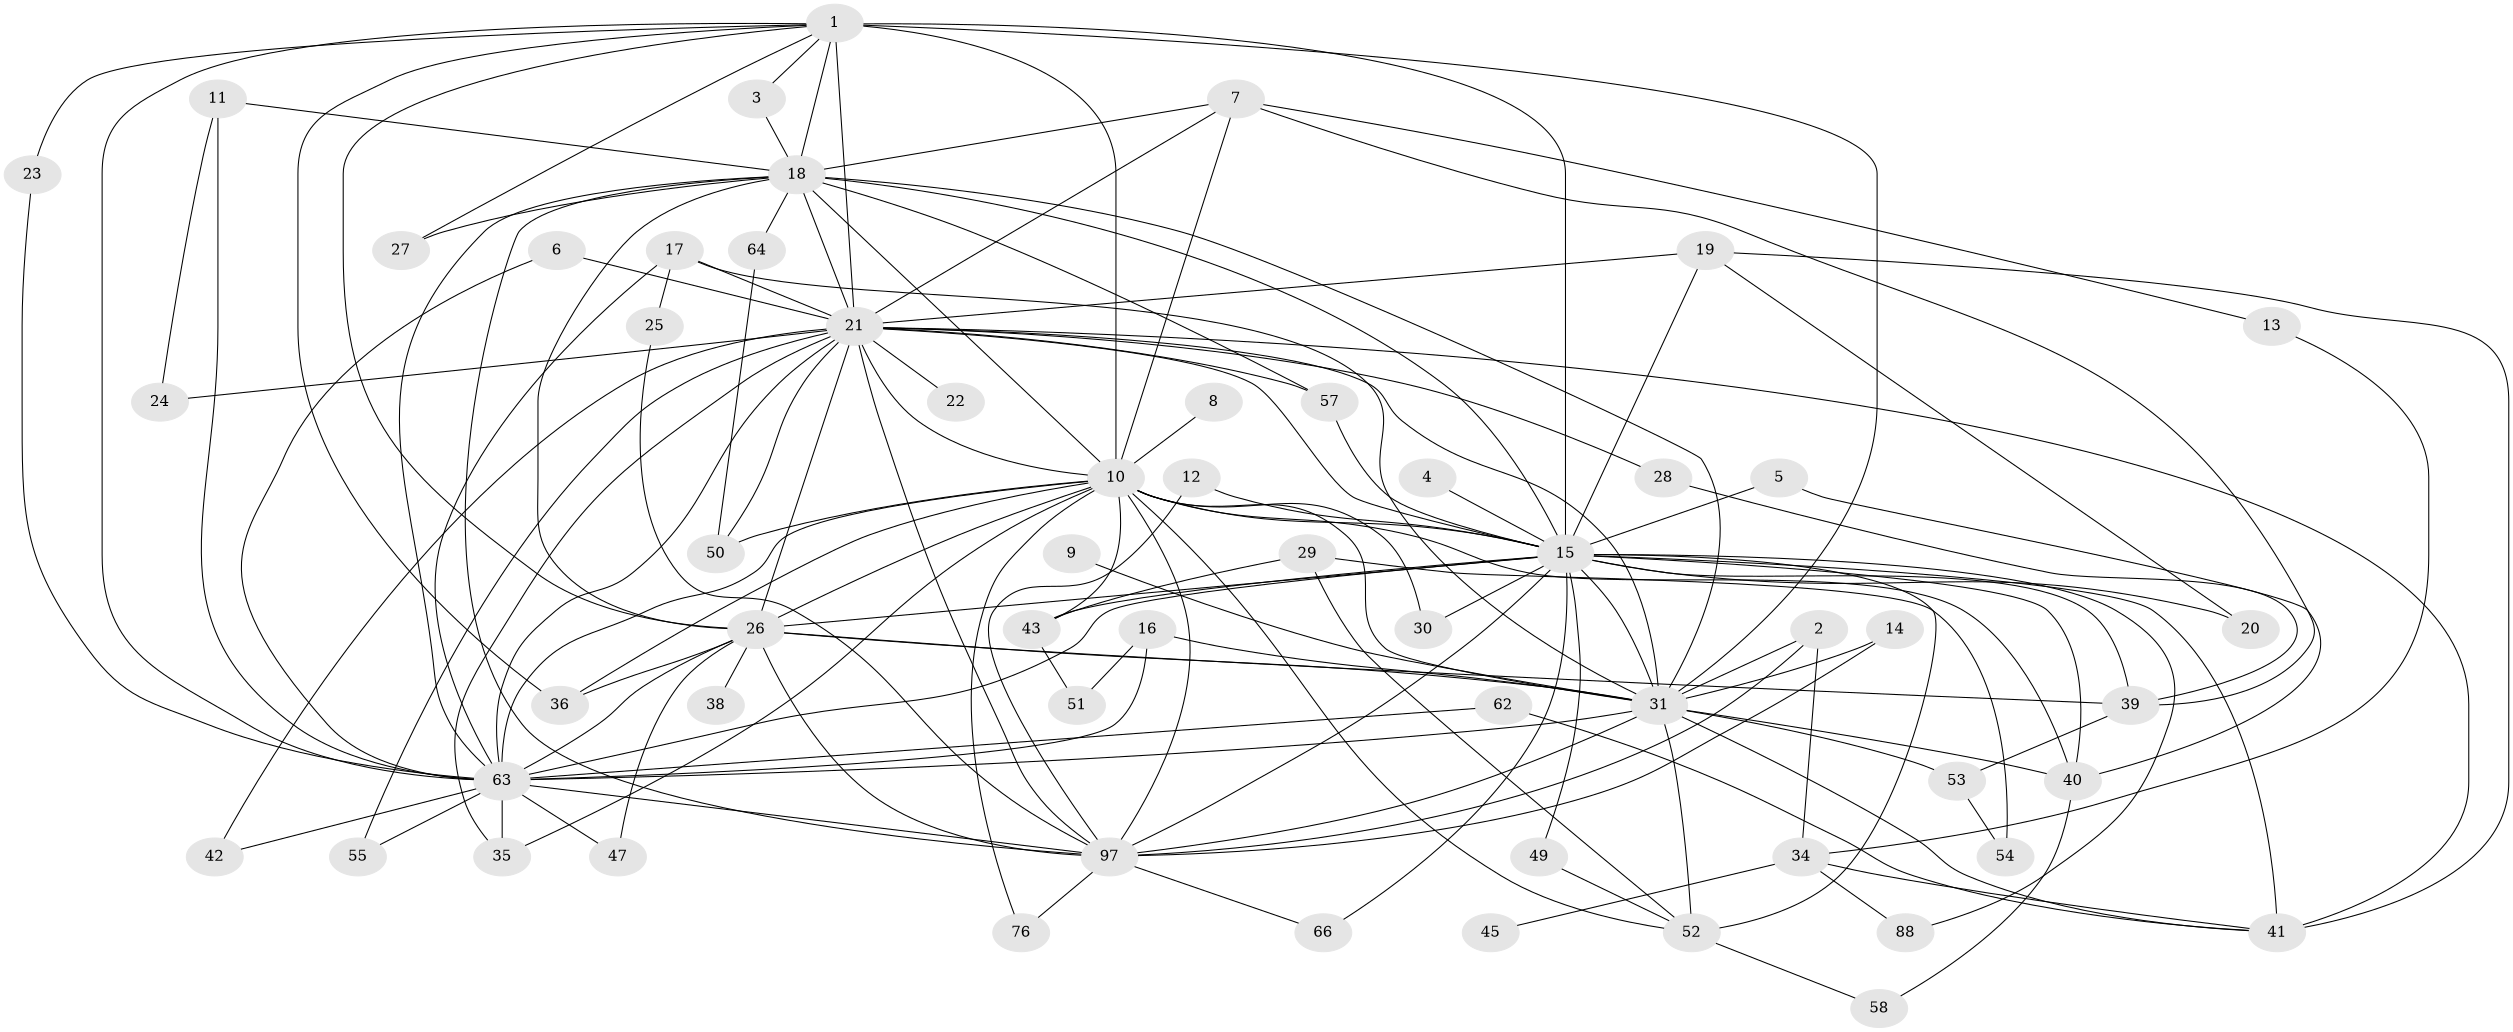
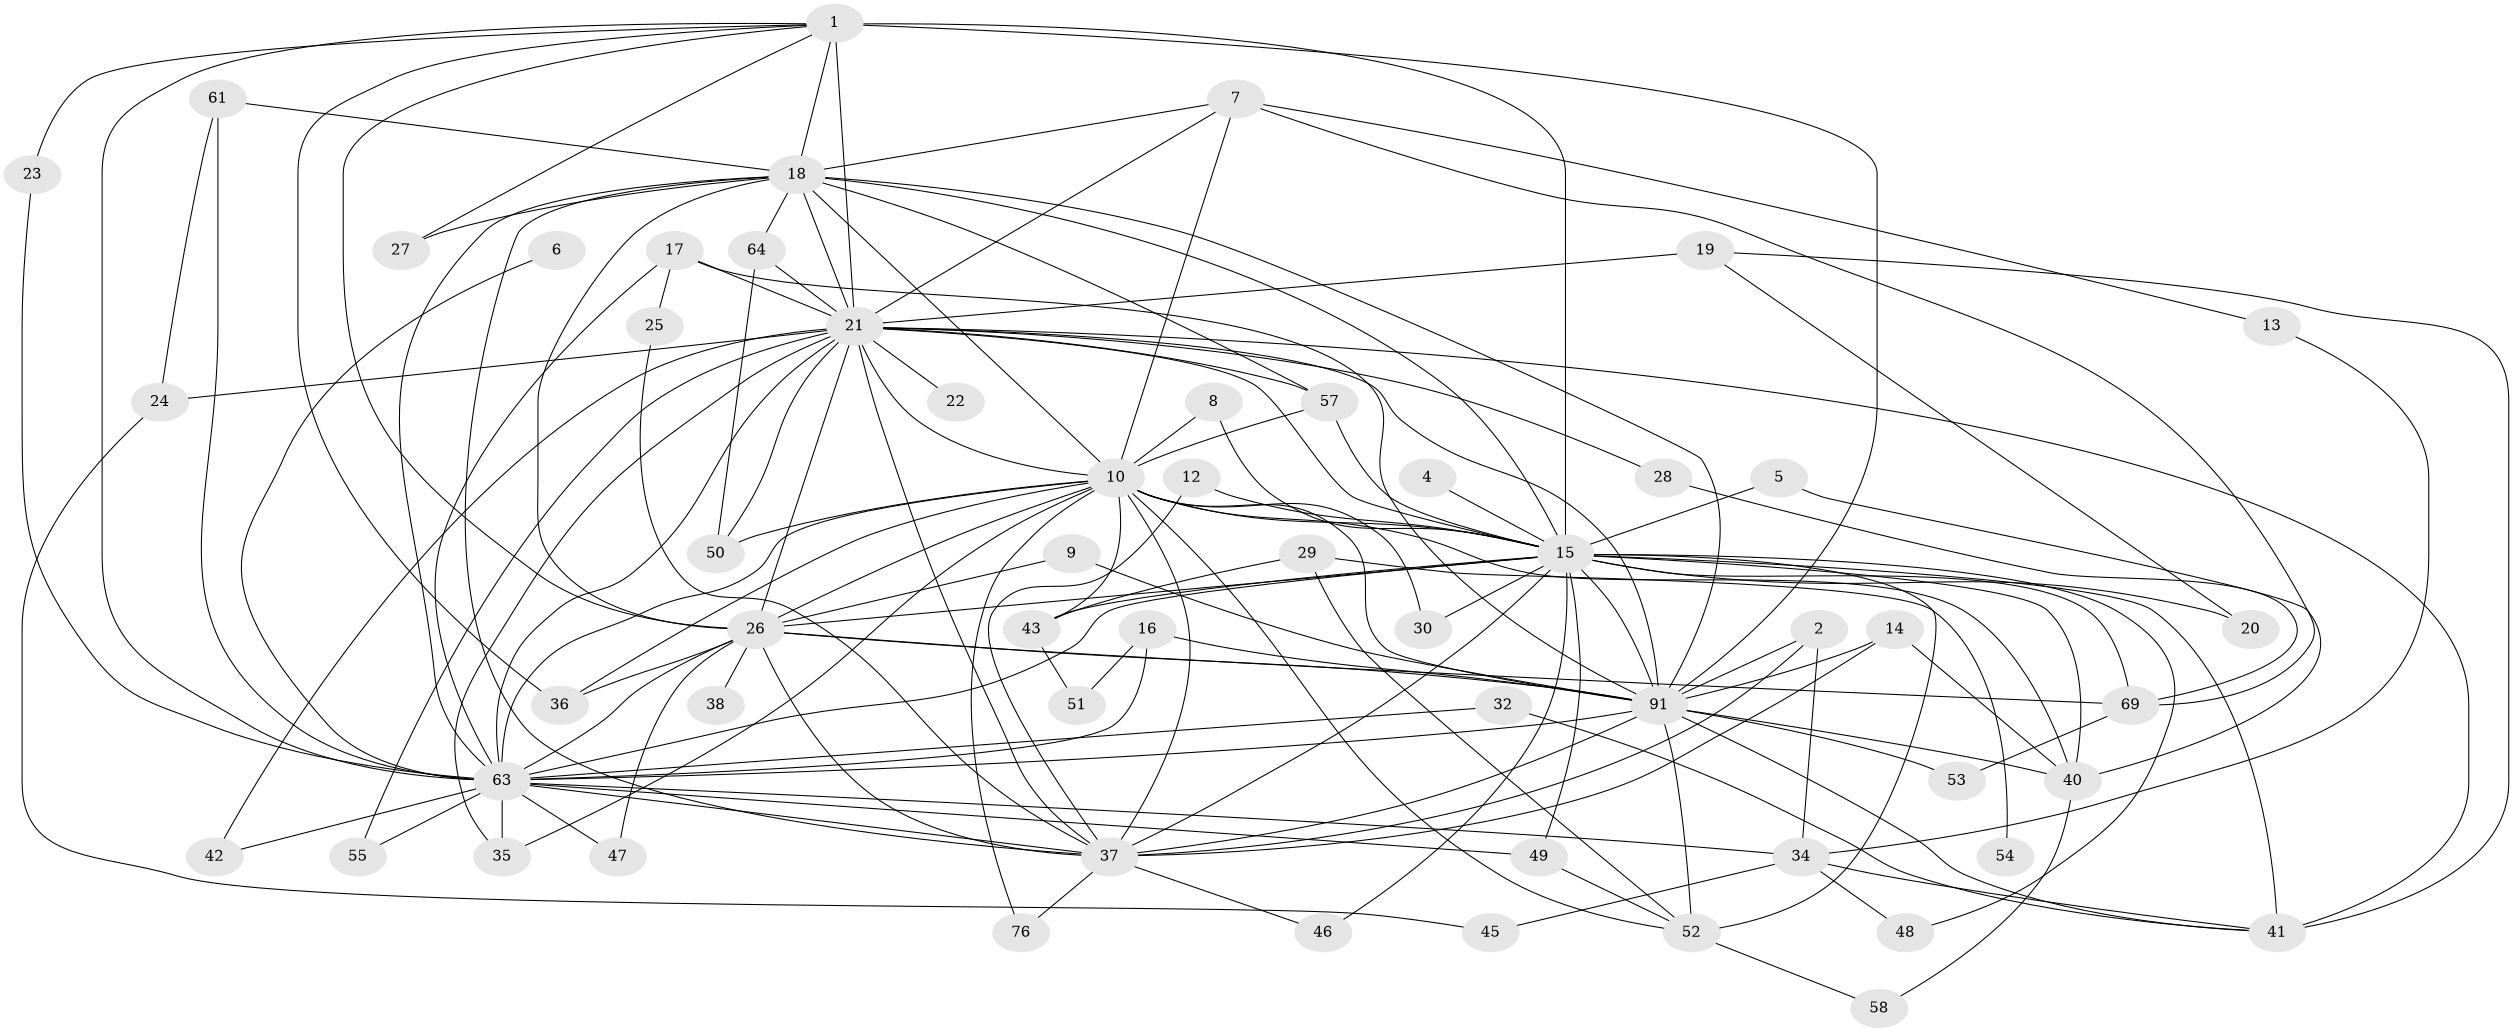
  graph {
    node [color=gray90 style=filled]
    edge [weight=1.0]
    1
-   3
    10
    15
    18
    21
    23
    26
    27
-   31
+   31 [label=91]
    n11 [label=63]
    36
-   37 [label=97]
+   37
    40
    30
    35
    43
    50
    52
    n20 [label=76]
-   39
+   39 [label=69]
    20
    41
-   46 [label=66]
-   48 [label=88]
+   46
+   48
    49
    57
    n28 [label=64]
    24
    22
    28
    42
    55
    38
    47
    53
    34
    2
    45
    4
    5
    58
    6
    7
    13
    8
    9
    51
-   11
+   11 [label=61]
    12
    14
    16
    17
    25
    19
    29
    54
-   32 [label=62]
-   1 -- 3
-   1 -- 10 [weight=2.0]
+   32
+   57 -- 10 [weight=2.0]
    1 -- 15 [weight=2.0]
    1 -- 18 [weight=2.0]
    1 -- 21 [weight=3.0]
    1 -- 23
    1 -- 26 [weight=2.0]
    1 -- 27
    1 -- 31 [weight=3.0]
    1 -- n11 [weight=2.0]
    1 -- 36
-   3 -- 18
    10 -- 15
    10 -- 18
    10 -- 21
    10 -- 26
    10 -- 31 [weight=2.0]
    10 -- n11 [weight=2.0]
    10 -- 36
    10 -- 37 [weight=2.0]
    10 -- 40
    10 -- 30
    10 -- 35
    10 -- 43
    10 -- 50
    10 -- 52
    10 -- n20
    15 -- 18
    15 -- 21
    15 -- 26 [weight=2.0]
    15 -- 31 [weight=2.0]
    15 -- n11
    15 -- 37
    15 -- 40
    15 -- 30
    15 -- 43
    15 -- 52
    15 -- 39
    15 -- 20
    15 -- 41
    15 -- 46
    15 -- 48
    15 -- 49
    15 -- 57
    18 -- 21
    18 -- 26
    18 -- 27
    18 -- 31 [weight=2.0]
    18 -- n11
    18 -- 37
    18 -- 57
    18 -- n28
    21 -- 26
    21 -- 31
    21 -- n11
    21 -- 37
    21 -- 35
    21 -- 50 [weight=2.0]
    21 -- 41
    21 -- 57
    21 -- 24
    21 -- 22
    21 -- 28
    21 -- 42
    21 -- 55
    23 -- n11
    26 -- 31
    26 -- n11
    26 -- 36
    26 -- 37
    26 -- 39
    26 -- 38
    26 -- 47
    31 -- n11
    31 -- 37
    31 -- 40
    31 -- 52
    31 -- 41
    31 -- 53
    n11 -- 37
    n11 -- 35
+   n11 -- 49
    n11 -- 42
    n11 -- 55
    n11 -- 47
+   n11 -- 34
    37 -- n20
    37 -- 46
    40 -- 58
    43 -- 51
    52 -- 58
    39 -- 53
    49 -- 52
    n28 -- 50
+   24 -- 45
    28 -- 39
-   53 -- 54
    34 -- 41
    34 -- 48
    34 -- 45
    2 -- 31
    2 -- 37
    2 -- 34
    4 -- 15
    5 -- 15
    5 -- 40
-   6 -- 21
+   n28 -- 21
    6 -- n11
    7 -- 10
    7 -- 18
    7 -- 21
    7 -- 39
    7 -- 13
    13 -- 34
    8 -- 10
-   19 -- 15
+   8 -- 15
+   9 -- 26 [weight=2.0]
    9 -- 31
    11 -- 18
    11 -- n11
    11 -- 24
    12 -- 15
    12 -- 37
    14 -- 31
    14 -- 37
+   14 -- 40
    16 -- 31
    16 -- n11
    16 -- 51
    17 -- 21
    17 -- 31
    17 -- n11
    17 -- 25
    25 -- 37
    19 -- 21
    19 -- 20
    19 -- 41
    29 -- 43
    29 -- 52
    29 -- 54
    32 -- n11
    32 -- 41
  }
